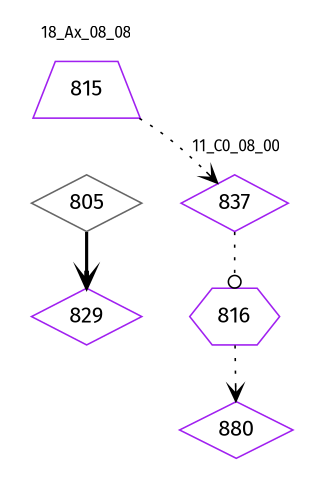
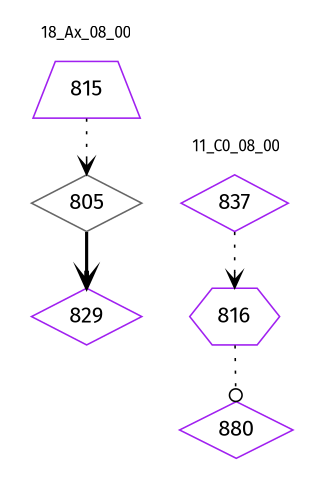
  digraph {
    fontname="Fira Sans"
    node [color=purple fontname="Fira Sans" shape=diamond]
    edge [arrowhead=vee color=black fontname="Fira Sans" style=dotted]
    n1 [label=815 shape=trapezium]
    n2 [color=gray40 label=805]
    n3 [label=829]
    n4 [label=837]
    n5 [label=816 shape=hexagon]
    n6 [label=880]
    subgraph cluster_1 {
      color=white
      fontsize=10
-     label="18_Ax_08_08"
+     label="18_Ax_08_00"
      n1
      n2
      n3
    }
    subgraph cluster_2 {
      color=white
      fontsize=10
      label="11_C0_08_00"
      n4
      n5
      n6
    }
-   n1 -> n4
+   n1 -> n2
    n2 -> n3 [style=bold]
-   n4 -> n5 [arrowhead=odot]
-   n5 -> n6
+   n4 -> n5
+   n5 -> n6 [arrowhead=odot]
  }
